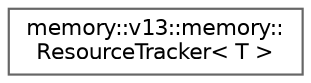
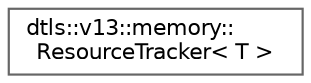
  digraph {
    rankdir=LR
-   n1 [color=grey40 fillcolor=white fontname=Helvetica fontsize=10 height=0.2 label="memory::v13::memory::\lResourceTracker\< T \>" shape=box style=filled width=0.4]
+   n1 [color=grey40 fillcolor=white fontname=Helvetica fontsize=10 height=0.2 label="dtls::v13::memory::\lResourceTracker\< T \>" shape=box style=filled width=0.4]
  }
